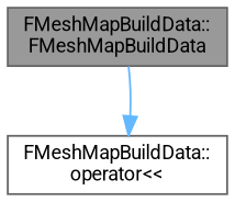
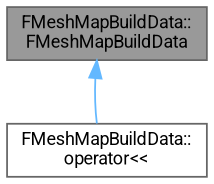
  digraph {
    rankdir=TB
    fontname=Roboto
    node [fontname=Roboto fontsize=10 shape=box style=filled]
    n1 [color=gray40 fillcolor=grey60 fontcolor=black height=0.2 label="FMeshMapBuildData::\lFMeshMapBuildData" width=0.4]
    n2 [color=grey40 fillcolor=white height=0.2 label="FMeshMapBuildData::\loperator\<\<" width=0.4]
-   n2 -> n1 [color=steelblue1 dir=back fontname=Roboto fontsize=10 labelfontname=Helvetica labelfontsize=10 style=solid]
+   n1 -> n2 [color=steelblue1 dir=back fontname=Roboto fontsize=10 labelfontname=Helvetica labelfontsize=10 style=solid]
  }
